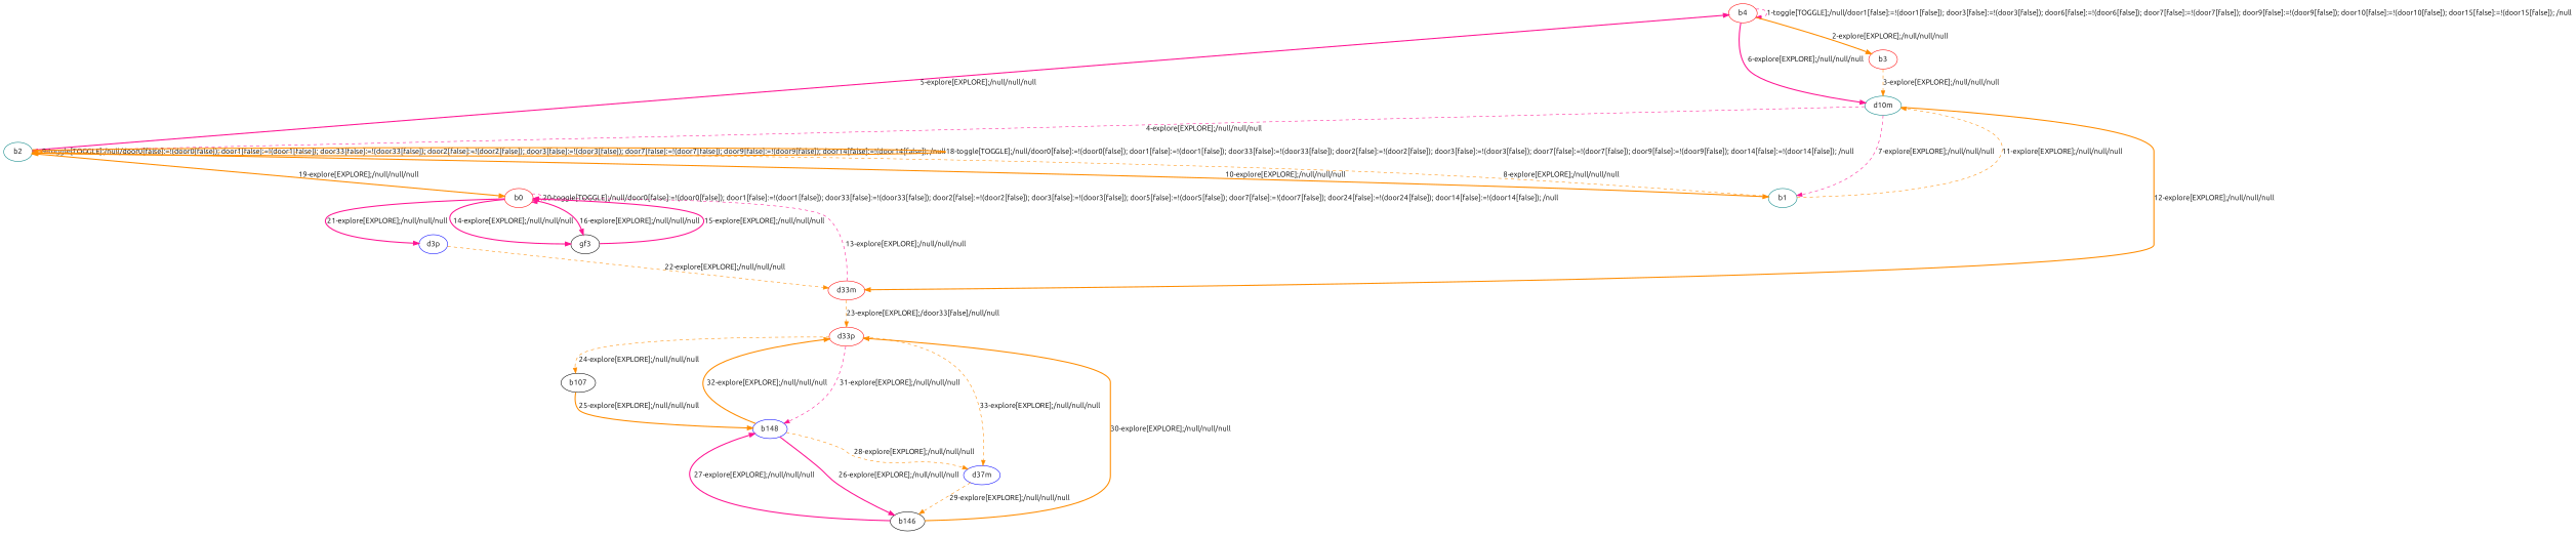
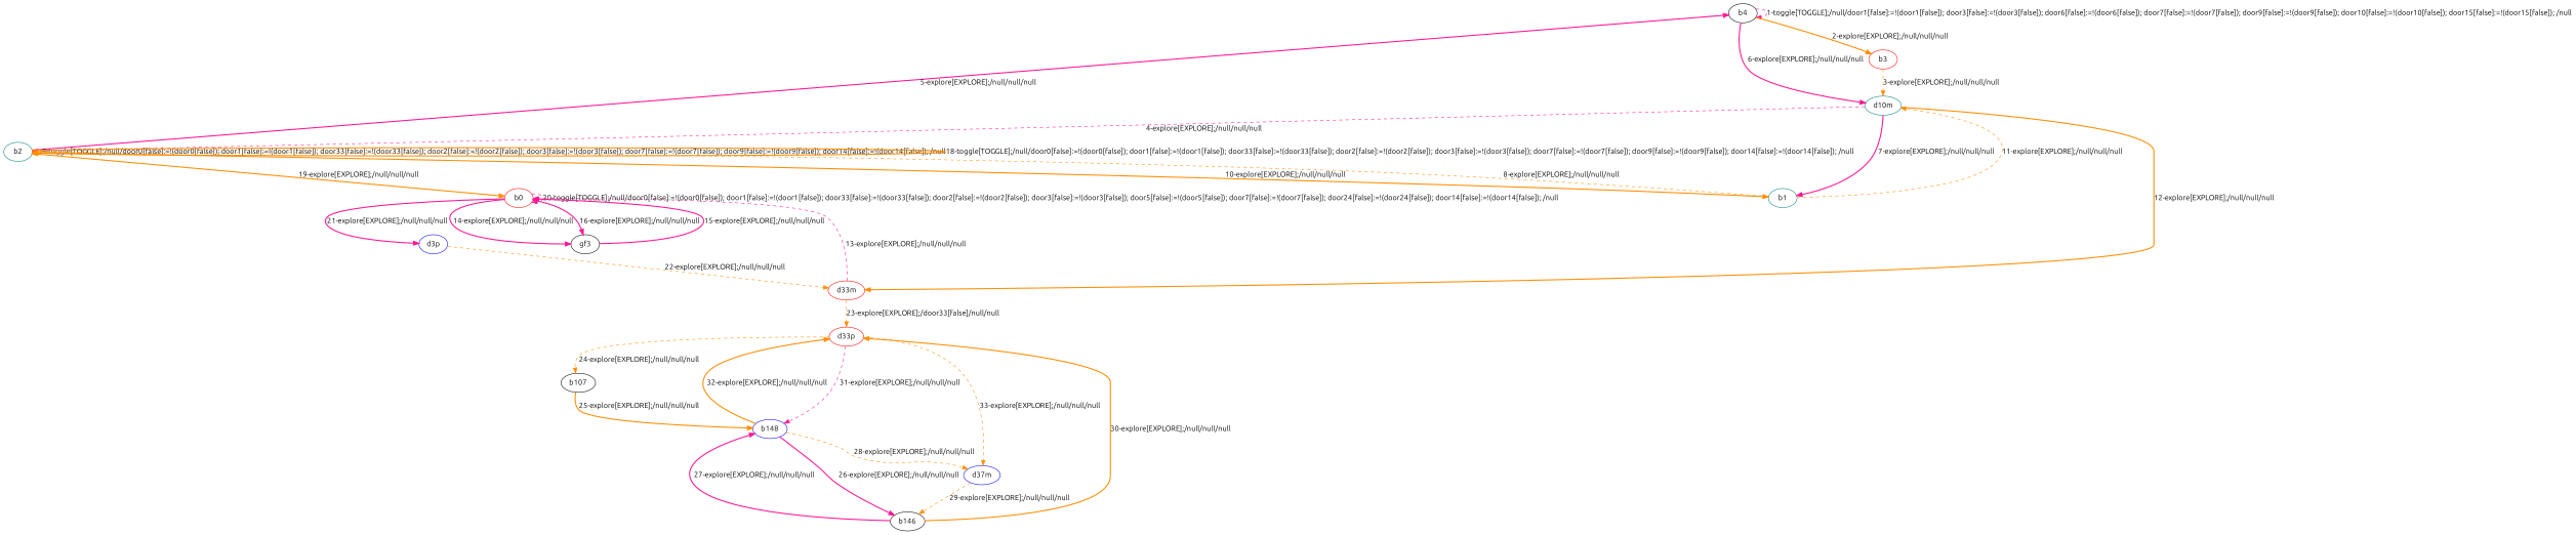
  digraph {
    fontname=Ubuntu
    node [color=black fontname=Ubuntu]
    edge [color=darkorange fontname=Ubuntu style=bold]
-   b4 [color=red]
+   b4
    b3 [color=red]
    d10m [color=teal]
    b2 [color=teal]
    b1 [color=teal]
    d33m [color=red]
    b0 [color=red]
    d33p [color=red]
    gf3
    d3p [color=blue]
    n11 [label=b107]
    b148 [color=blue]
    d37m [color=blue]
    b146
    b4 -> b4 [color=deeppink label="1-toggle[TOGGLE];/null/door1[false]:=!(door1[false]); door3[false]:=!(door3[false]); door6[false]:=!(door6[false]); door7[false]:=!(door7[false]); door9[false]:=!(door9[false]); door10[false]:=!(door10[false]); door15[false]:=!(door15[false]); /null" style=dashed]
    b4 -> b3 [label="2-explore[EXPLORE];/null/null/null"]
    b4 -> d10m [color=deeppink label="6-explore[EXPLORE];/null/null/null"]
    b3 -> d10m [label="3-explore[EXPLORE];/null/null/null" style=dashed]
    d10m -> b2 [color=deeppink label="4-explore[EXPLORE];/null/null/null" style=dashed]
-   d10m -> b1 [color=deeppink label="7-explore[EXPLORE];/null/null/null" style=dashed]
+   d10m -> b1 [color=deeppink label="7-explore[EXPLORE];/null/null/null"]
    d10m -> d33m [label="12-explore[EXPLORE];/null/null/null"]
    b2 -> b4 [color=deeppink label="5-explore[EXPLORE];/null/null/null"]
    b2 -> b2 [label="9-toggle[TOGGLE];/null/door0[false]:=!(door0[false]); door1[false]:=!(door1[false]); door33[false]:=!(door33[false]); door2[false]:=!(door2[false]); door3[false]:=!(door3[false]); door7[false]:=!(door7[false]); door9[false]:=!(door9[false]); door14[false]:=!(door14[false]); /null"]
    b2 -> b2 [label="18-toggle[TOGGLE];/null/door0[false]:=!(door0[false]); door1[false]:=!(door1[false]); door33[false]:=!(door33[false]); door2[false]:=!(door2[false]); door3[false]:=!(door3[false]); door7[false]:=!(door7[false]); door9[false]:=!(door9[false]); door14[false]:=!(door14[false]); /null"]
    b2 -> b1 [label="10-explore[EXPLORE];/null/null/null"]
    b2 -> b0 [label="19-explore[EXPLORE];/null/null/null"]
    b1 -> d10m [label="11-explore[EXPLORE];/null/null/null" style=dashed]
    b1 -> b2 [label="8-explore[EXPLORE];/null/null/null" style=dashed]
    d33m -> b0 [color=deeppink label="13-explore[EXPLORE];/null/null/null" style=dashed]
    d33m -> d33p [label="23-explore[EXPLORE];/door33[false]/null/null" style=dashed]
    b0 -> b0 [color=deeppink label="20-toggle[TOGGLE];/null/door0[false]:=!(door0[false]); door1[false]:=!(door1[false]); door33[false]:=!(door33[false]); door2[false]:=!(door2[false]); door3[false]:=!(door3[false]); door5[false]:=!(door5[false]); door7[false]:=!(door7[false]); door24[false]:=!(door24[false]); door14[false]:=!(door14[false]); /null" style=dashed]
    b0 -> gf3 [color=deeppink label="14-explore[EXPLORE];/null/null/null"]
    b0 -> gf3 [color=deeppink label="16-explore[EXPLORE];/null/null/null"]
    b0 -> d3p [color=deeppink label="21-explore[EXPLORE];/null/null/null"]
    d33p -> n11 [label="24-explore[EXPLORE];/null/null/null" style=dashed]
    d33p -> b148 [color=deeppink label="31-explore[EXPLORE];/null/null/null" style=dashed]
    d33p -> d37m [label="33-explore[EXPLORE];/null/null/null" style=dashed]
    gf3 -> b0 [color=deeppink label="15-explore[EXPLORE];/null/null/null"]
    d3p -> d33m [label="22-explore[EXPLORE];/null/null/null" style=dashed]
    n11 -> b148 [label="25-explore[EXPLORE];/null/null/null"]
    b148 -> d33p [label="32-explore[EXPLORE];/null/null/null"]
    b148 -> d37m [label="28-explore[EXPLORE];/null/null/null" style=dashed]
    b148 -> b146 [color=deeppink label="26-explore[EXPLORE];/null/null/null"]
    d37m -> b146 [label="29-explore[EXPLORE];/null/null/null" style=dashed]
    b146 -> d33p [label="30-explore[EXPLORE];/null/null/null"]
    b146 -> b148 [color=deeppink label="27-explore[EXPLORE];/null/null/null"]
  }
